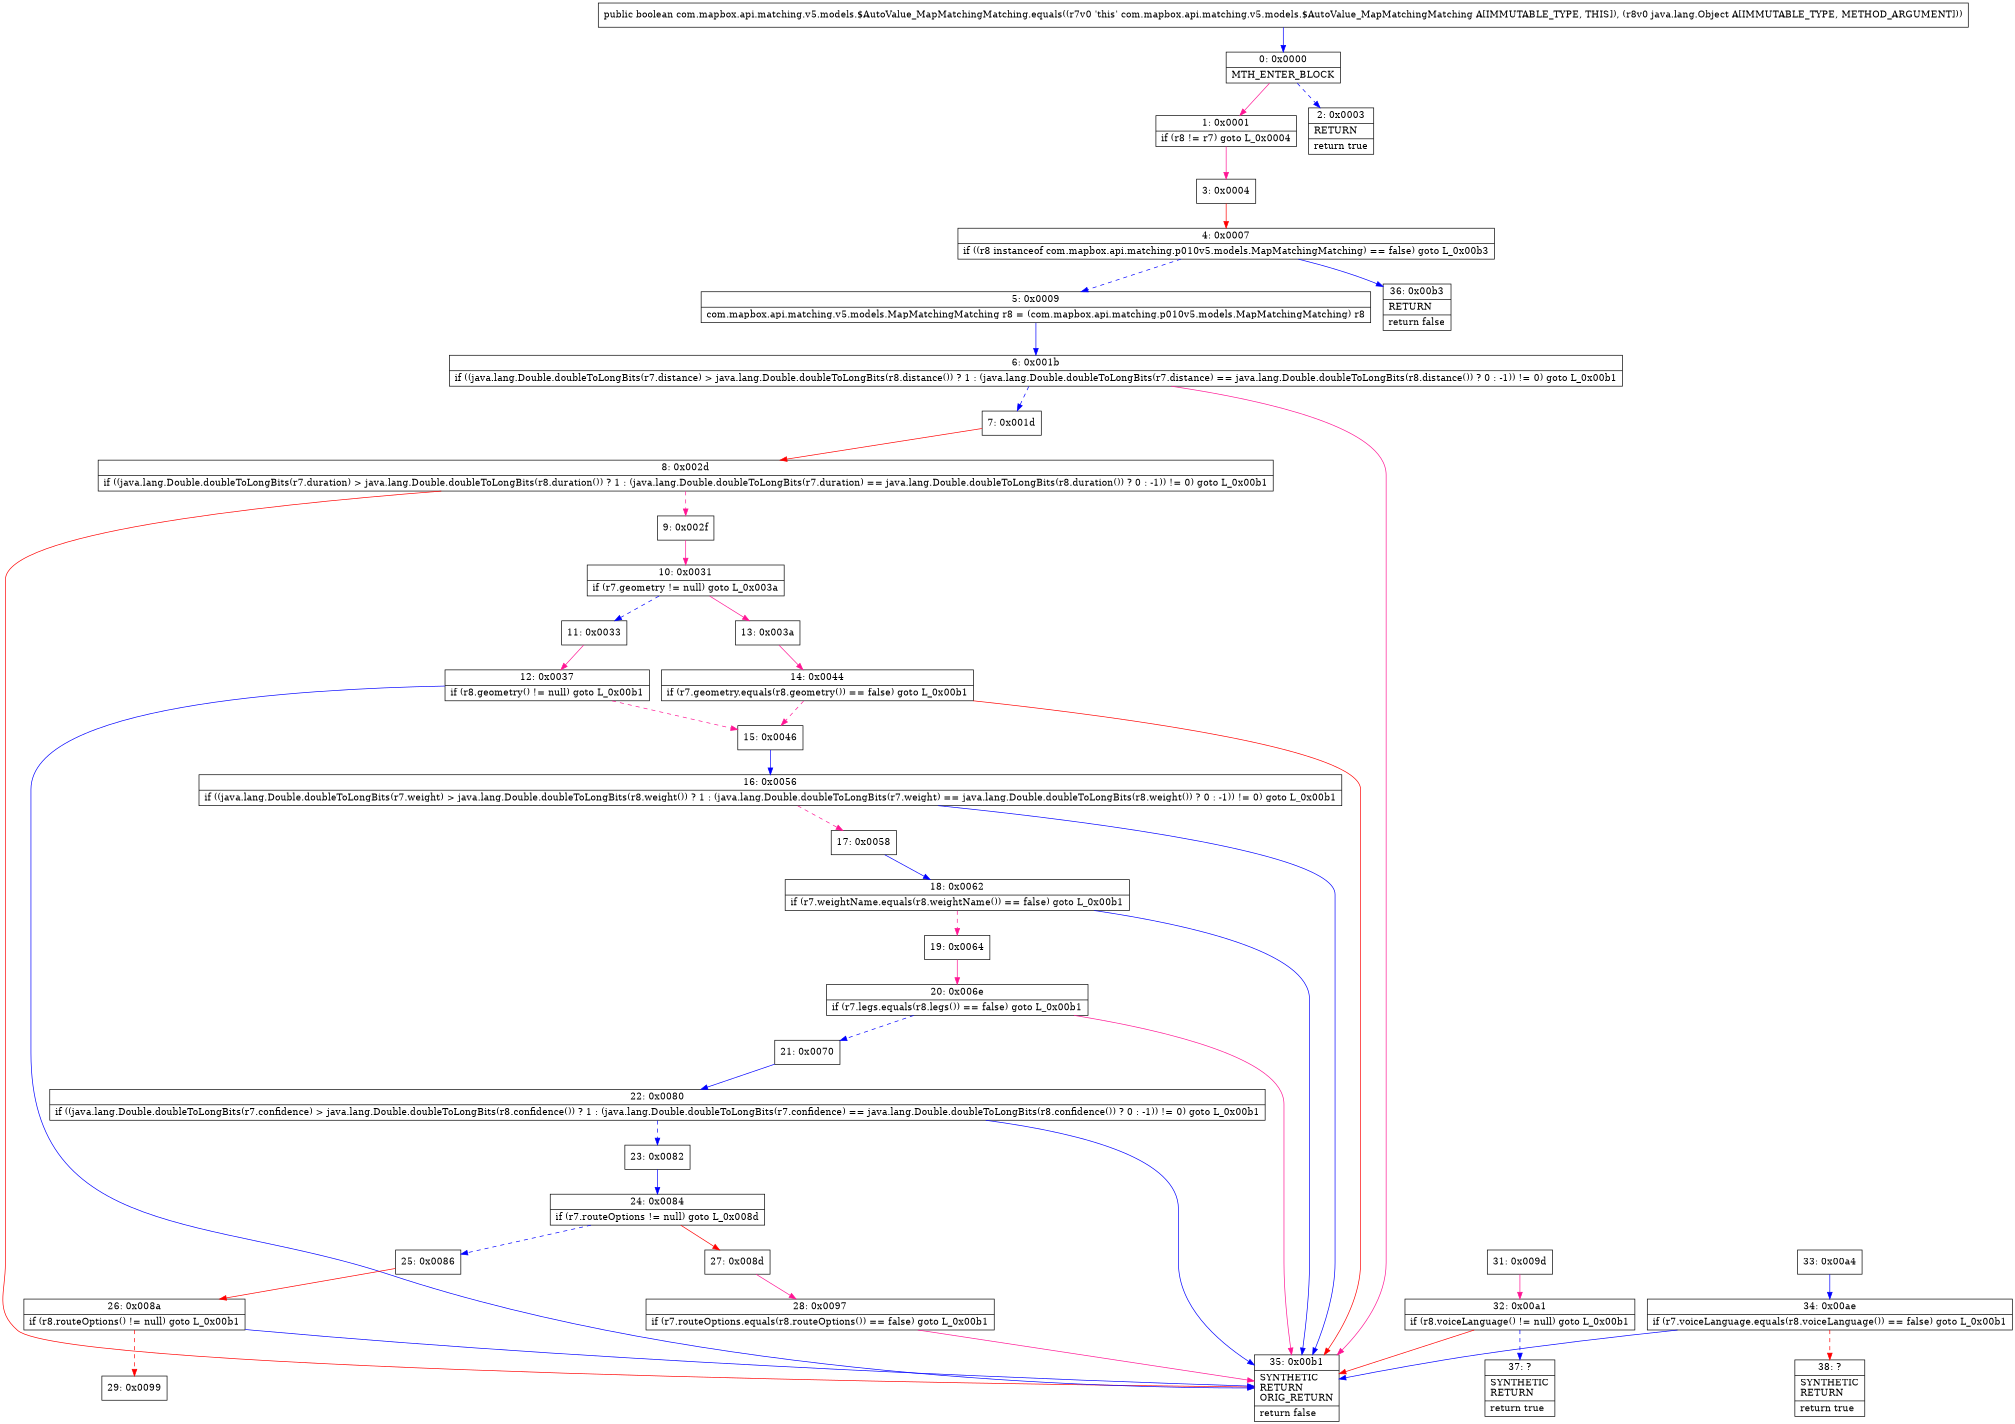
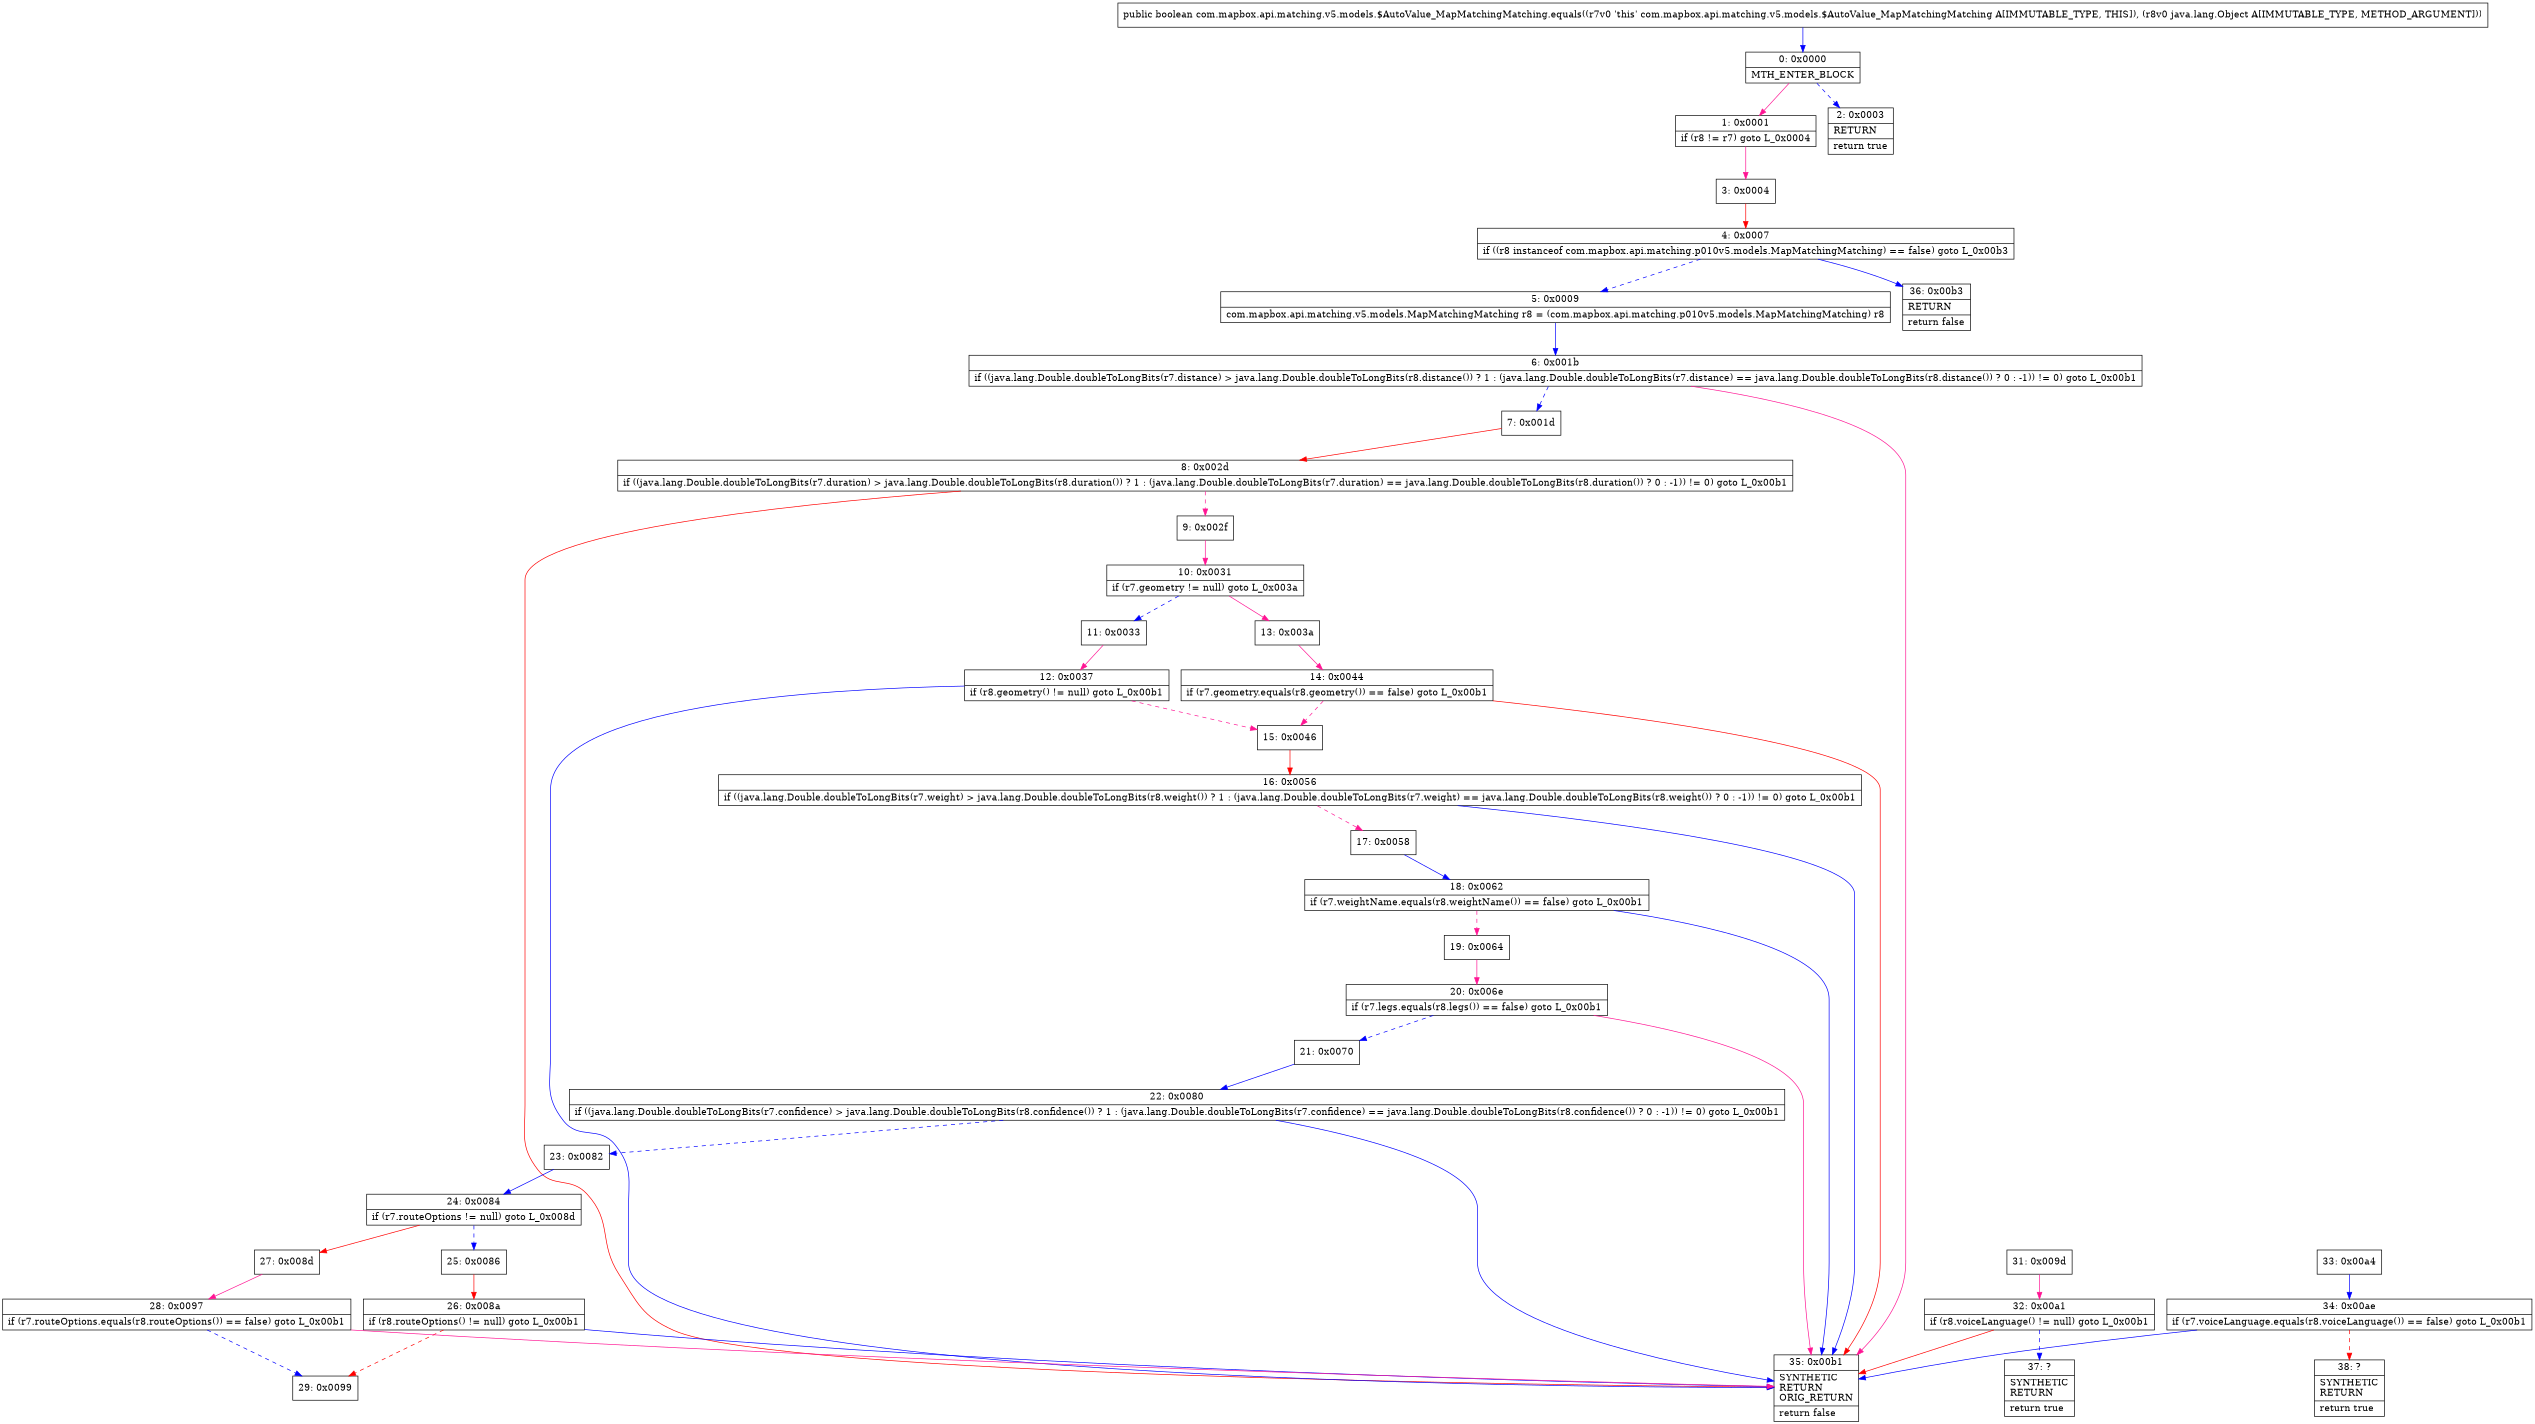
  digraph {
    node [shape=record]
    edge [color=blue]
    n1 [label="{0\:\ 0x0000|MTH_ENTER_BLOCK\l}"]
    n2 [label="{1\:\ 0x0001|if (r8 != r7) goto L_0x0004\l}"]
    n3 [label="{2\:\ 0x0003|RETURN\l|return true\l}"]
    n4 [label="{3\:\ 0x0004}"]
    n5 [label="{4\:\ 0x0007|if ((r8 instanceof com.mapbox.api.matching.p010v5.models.MapMatchingMatching) == false) goto L_0x00b3\l}"]
    n6 [label="{5\:\ 0x0009|com.mapbox.api.matching.v5.models.MapMatchingMatching r8 = (com.mapbox.api.matching.p010v5.models.MapMatchingMatching) r8\l}"]
    n7 [label="{36\:\ 0x00b3|RETURN\l|return false\l}"]
    n8 [label="{6\:\ 0x001b|if ((java.lang.Double.doubleToLongBits(r7.distance) \> java.lang.Double.doubleToLongBits(r8.distance()) ? 1 : (java.lang.Double.doubleToLongBits(r7.distance) == java.lang.Double.doubleToLongBits(r8.distance()) ? 0 : \-1)) != 0) goto L_0x00b1\l}"]
    n9 [label="{7\:\ 0x001d}"]
    n10 [label="{35\:\ 0x00b1|SYNTHETIC\lRETURN\lORIG_RETURN\l|return false\l}"]
    n11 [label="{8\:\ 0x002d|if ((java.lang.Double.doubleToLongBits(r7.duration) \> java.lang.Double.doubleToLongBits(r8.duration()) ? 1 : (java.lang.Double.doubleToLongBits(r7.duration) == java.lang.Double.doubleToLongBits(r8.duration()) ? 0 : \-1)) != 0) goto L_0x00b1\l}"]
    n12 [label="{9\:\ 0x002f}"]
    n13 [label="{10\:\ 0x0031|if (r7.geometry != null) goto L_0x003a\l}"]
    n14 [label="{11\:\ 0x0033}"]
    n15 [label="{13\:\ 0x003a}"]
    n16 [label="{12\:\ 0x0037|if (r8.geometry() != null) goto L_0x00b1\l}"]
    n17 [label="{14\:\ 0x0044|if (r7.geometry.equals(r8.geometry()) == false) goto L_0x00b1\l}"]
    n18 [label="{15\:\ 0x0046}"]
    n19 [label="{16\:\ 0x0056|if ((java.lang.Double.doubleToLongBits(r7.weight) \> java.lang.Double.doubleToLongBits(r8.weight()) ? 1 : (java.lang.Double.doubleToLongBits(r7.weight) == java.lang.Double.doubleToLongBits(r8.weight()) ? 0 : \-1)) != 0) goto L_0x00b1\l}"]
    n20 [label="{17\:\ 0x0058}"]
    n21 [label="{18\:\ 0x0062|if (r7.weightName.equals(r8.weightName()) == false) goto L_0x00b1\l}"]
    n22 [label="{19\:\ 0x0064}"]
    n23 [label="{20\:\ 0x006e|if (r7.legs.equals(r8.legs()) == false) goto L_0x00b1\l}"]
    n24 [label="{21\:\ 0x0070}"]
    n25 [label="{22\:\ 0x0080|if ((java.lang.Double.doubleToLongBits(r7.confidence) \> java.lang.Double.doubleToLongBits(r8.confidence()) ? 1 : (java.lang.Double.doubleToLongBits(r7.confidence) == java.lang.Double.doubleToLongBits(r8.confidence()) ? 0 : \-1)) != 0) goto L_0x00b1\l}"]
    n26 [label="{23\:\ 0x0082}"]
    n27 [label="{24\:\ 0x0084|if (r7.routeOptions != null) goto L_0x008d\l}"]
    n28 [label="{25\:\ 0x0086}"]
    n29 [label="{27\:\ 0x008d}"]
    n30 [label="{26\:\ 0x008a|if (r8.routeOptions() != null) goto L_0x00b1\l}"]
    n31 [label="{28\:\ 0x0097|if (r7.routeOptions.equals(r8.routeOptions()) == false) goto L_0x00b1\l}"]
    n32 [label="{29\:\ 0x0099}"]
    n33 [label="{31\:\ 0x009d}"]
    n34 [label="{32\:\ 0x00a1|if (r8.voiceLanguage() != null) goto L_0x00b1\l}"]
    n35 [label="{33\:\ 0x00a4}"]
    n36 [label="{34\:\ 0x00ae|if (r7.voiceLanguage.equals(r8.voiceLanguage()) == false) goto L_0x00b1\l}"]
    n37 [label="{37\:\ ?|SYNTHETIC\lRETURN\l|return true\l}"]
    n38 [label="{38\:\ ?|SYNTHETIC\lRETURN\l|return true\l}"]
    n39 [label="{public boolean com.mapbox.api.matching.v5.models.$AutoValue_MapMatchingMatching.equals((r7v0 'this' com.mapbox.api.matching.v5.models.$AutoValue_MapMatchingMatching A[IMMUTABLE_TYPE, THIS]), (r8v0 java.lang.Object A[IMMUTABLE_TYPE, METHOD_ARGUMENT])) }"]
    n1 -> n2 [color=deeppink]
    n1 -> n3 [style=dashed]
    n2 -> n4 [color=deeppink]
    n4 -> n5 [color=red]
    n5 -> n6 [style=dashed]
    n5 -> n7
    n6 -> n8
    n8 -> n9 [style=dashed]
    n8 -> n10 [color=deeppink]
    n9 -> n11 [color=red]
    n11 -> n10 [color=red]
    n11 -> n12 [color=deeppink style=dashed]
    n12 -> n13 [color=deeppink]
    n13 -> n14 [style=dashed]
    n13 -> n15 [color=deeppink]
    n14 -> n16 [color=deeppink]
    n15 -> n17 [color=deeppink]
    n16 -> n10
    n16 -> n18 [color=deeppink style=dashed]
    n17 -> n10 [color=red]
    n17 -> n18 [color=deeppink style=dashed]
-   n18 -> n19
+   n18 -> n19 [color=red]
    n19 -> n10
    n19 -> n20 [color=deeppink style=dashed]
    n20 -> n21
    n21 -> n10
    n21 -> n22 [color=deeppink style=dashed]
    n22 -> n23 [color=deeppink]
    n23 -> n10 [color=deeppink]
    n23 -> n24 [style=dashed]
    n24 -> n25
    n25 -> n10
    n25 -> n26 [style=dashed]
    n26 -> n27
    n27 -> n28 [style=dashed]
    n27 -> n29 [color=red]
    n28 -> n30 [color=red]
    n29 -> n31 [color=deeppink]
    n30 -> n10
    n30 -> n32 [color=red style=dashed]
    n31 -> n10 [color=deeppink]
+   n31 -> n32 [style=dashed]
    n33 -> n34 [color=deeppink]
    n34 -> n10 [color=red]
    n34 -> n37 [style=dashed]
    n35 -> n36
    n36 -> n10
    n36 -> n38 [color=red style=dashed]
    n39 -> n1
  }
